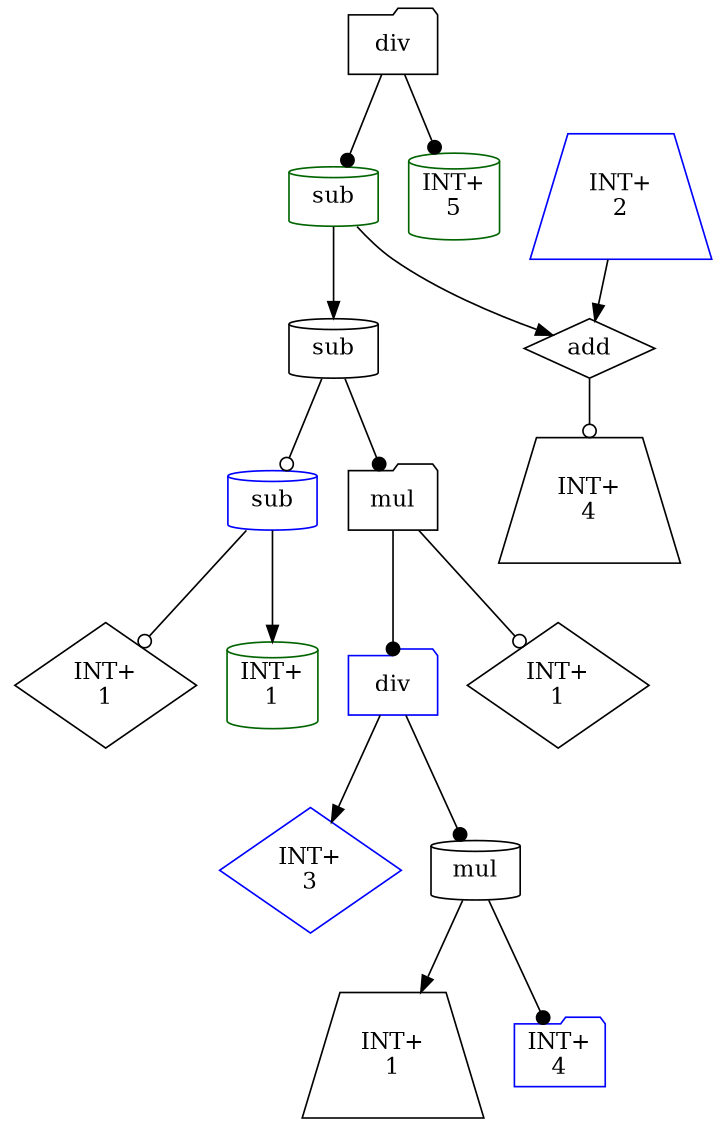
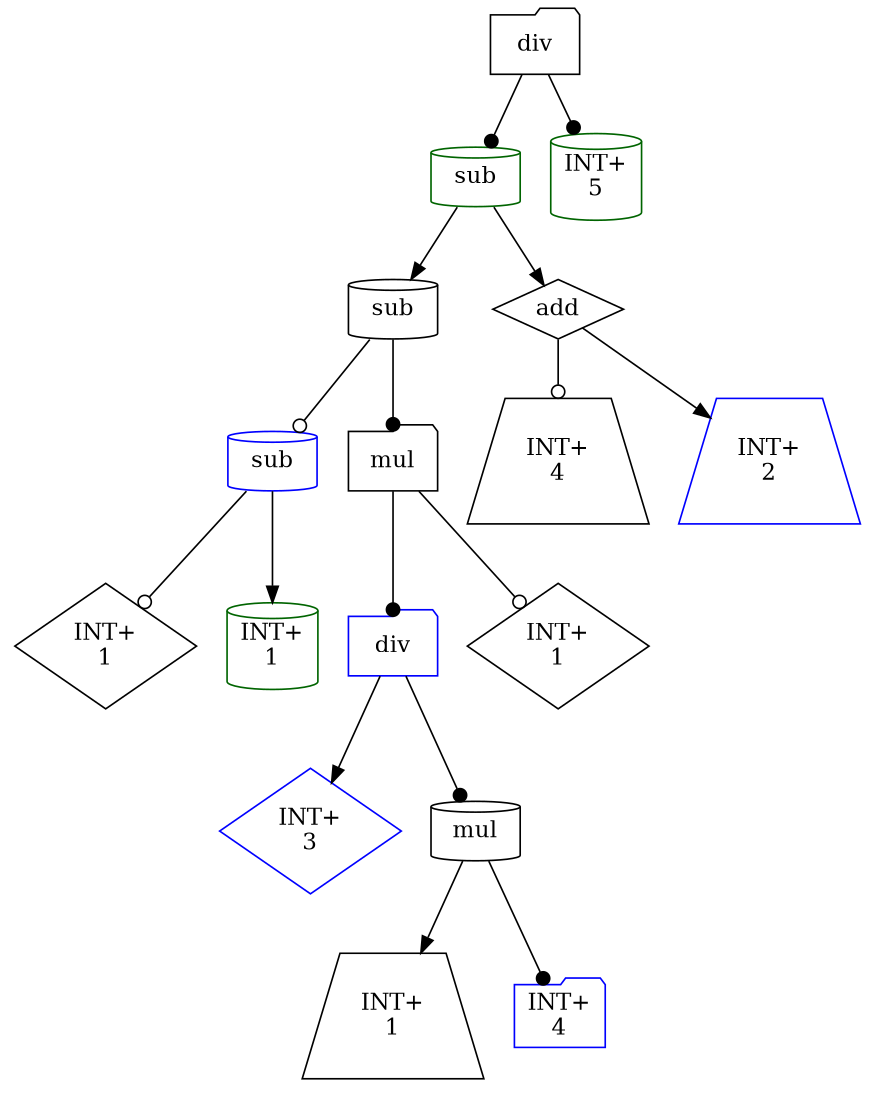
  digraph {
    node [color=black shape=cylinder]
    edge [arrowhead=dot]
    n1 [label=div shape=folder]
    n2 [color=darkgreen label=sub]
    n3 [color=darkgreen label="INT+\n5"]
    n4 [label=sub]
    n5 [label=add shape=diamond]
    n6 [color=blue label=sub]
    n7 [label=mul shape=folder]
    n8 [label="INT+\n4" shape=trapezium]
    n9 [color=blue label="INT+\n2" shape=trapezium]
    n10 [label="INT+\n1" shape=diamond]
    n11 [color=darkgreen label="INT+\n1"]
    n12 [color=blue label=div shape=folder]
    n13 [label="INT+\n1" shape=diamond]
    n14 [color=blue label="INT+\n3" shape=diamond]
    n15 [label=mul]
    n16 [label="INT+\n1" shape=trapezium]
    n17 [color=blue label="INT+\n4" shape=folder]
    n1 -> n2
    n1 -> n3
    n2 -> n4 [arrowhead=normal]
    n2 -> n5 [arrowhead=normal]
    n4 -> n6 [arrowhead=odot]
    n4 -> n7
    n5 -> n8 [arrowhead=odot]
-   n9 -> n5 [arrowhead=normal]
+   n5 -> n9 [arrowhead=normal]
    n6 -> n10 [arrowhead=odot]
    n6 -> n11 [arrowhead=normal]
    n7 -> n12
    n7 -> n13 [arrowhead=odot]
    n12 -> n14 [arrowhead=normal]
    n12 -> n15
    n15 -> n16 [arrowhead=normal]
    n15 -> n17
  }
